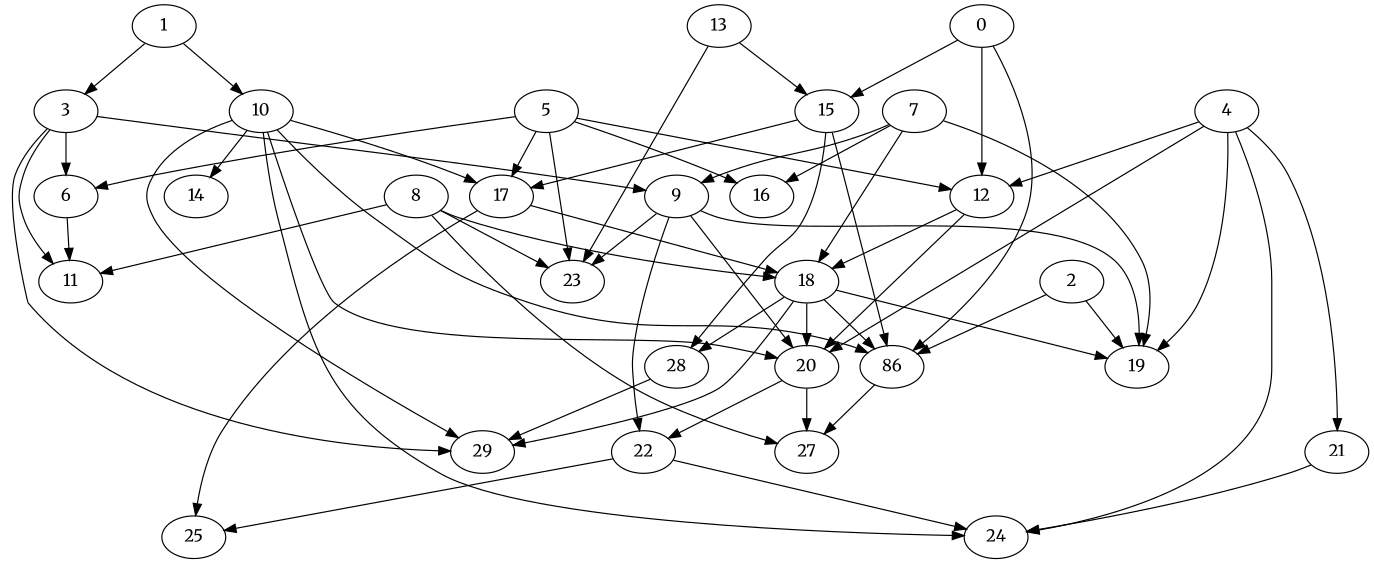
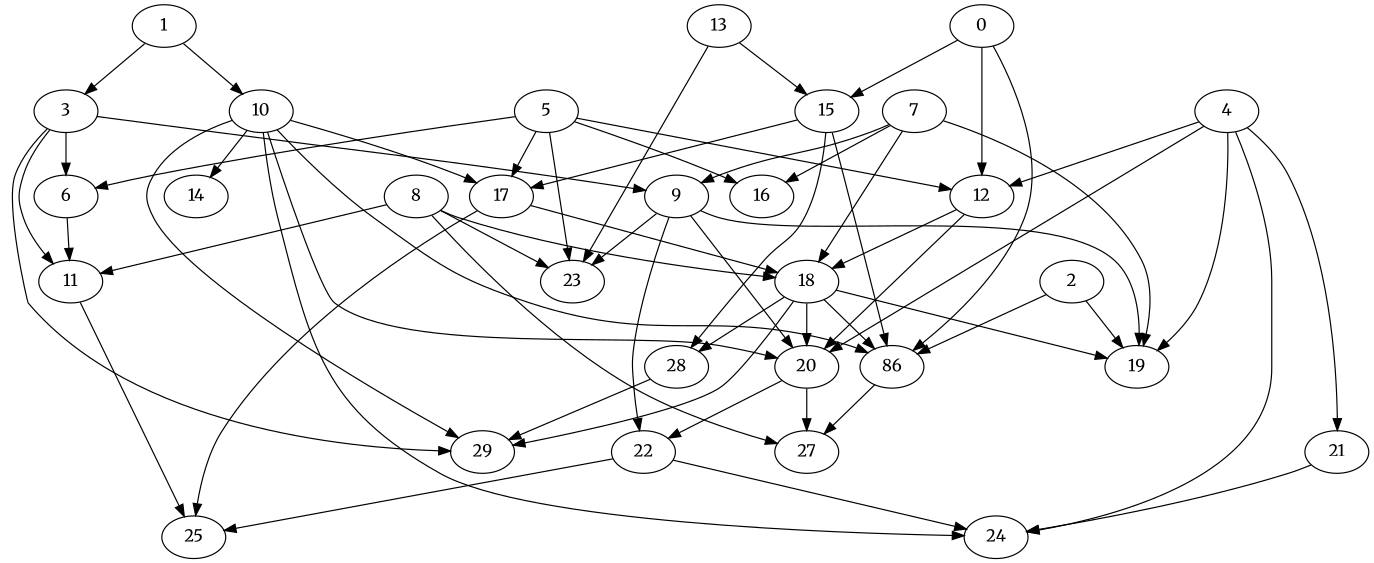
  digraph {
    "Duplicate states"=0
    GraphType=Random
    "Max states in OPEN"=0
    Modes="120000ms; topo-ordered tasks, ; Pruning: task equivalence, fixed order ready list, ; F-value: ; Optimisation: best schedule length (SL) optimisation on equal, "
    NumberOfTasks=30
    "Pruned using list schedule length"=268578574
    "States removed from OPEN"=0
    TargetSystem="Homogeneous-4"
    "Time to schedule (ms)"=91289
    "Total idle time"=38
    "Total schedule length"=104
    "Total sequential time"=374
    "Total states created"=733331287
    fontname=Merriweather
    node ["Finish time"=32 Processor=3 "Start time"=0 Weight=7 fontname=Merriweather]
    edge [Weight=8 fontname=Merriweather]
    13 ["Finish time"=20 Processor=0 Weight=20]
    15 [Processor=0 "Start time"=20 Weight=12]
    23 ["Finish time"=76 Processor=2 "Start time"=66 Weight=10]
    n4 ["Finish time"=85 "Start time"=73 Weight=12 label=86]
    17 ["Finish time"=39 Processor=0 "Start time"=32]
    28 ["Finish time"=91 Processor=2 "Start time"=76 Weight=15]
    27 ["Finish time"=102 "Start time"=85 Weight=17]
    18 ["Finish time"=64 Processor=0 "Start time"=39 Weight=25]
    25 ["Finish time"=104 Processor=1 "Start time"=92 Weight=12]
    29 ["Finish time"=103 Processor=2 "Start time"=91 Weight=12]
    1 ["Finish time"=5 Processor=1 Weight=5]
    3 ["Finish time"=10 Processor=1 "Start time"=5 Weight=5]
    10 ["Finish time"=19 Processor=2 "Start time"=12]
    9 ["Finish time"=59 "Start time"=49 Weight=10]
    6 ["Finish time"=42 "Start time"=35]
    11 ["Finish time"=66 "Start time"=59]
    20 ["Finish time"=74 Processor=0 "Start time"=64 Weight=10]
    24 ["Finish time"=103 Processor=0 "Start time"=81 Weight=22]
    14 ["Finish time"=46 Processor=2 "Start time"=29 Weight=17]
    7 [Processor=1 "Start time"=10 Weight=22]
    16 ["Finish time"=66 Processor=2 "Start time"=46 Weight=20]
    19 ["Finish time"=92 Processor=1 "Start time"=70 Weight=22]
    22 ["Finish time"=81 Processor=0 "Start time"=74]
    0 ["Finish time"=12 Processor=2 Weight=12]
    12 ["Finish time"=35 "Start time"=30 Weight=5]
    5 ["Finish time"=15 Weight=15]
    4 ["Finish time"=30 "Start time"=15 Weight=15]
    21 ["Finish time"=73 "Start time"=66]
    8 ["Finish time"=29 Processor=2 "Start time"=19 Weight=10]
    2 ["Finish time"=49 "Start time"=42]
    13 -> 15
    13 -> 23 [Weight=6]
    15 -> n4 [Weight=5]
    15 -> 17
    15 -> 28 [Weight=3]
    n4 -> 27
    17 -> 18
    17 -> 25
    28 -> 29 [Weight=10]
    18 -> n4
    18 -> 28
    18 -> 29 [Weight=9]
    18 -> 20 [Weight=2]
    18 -> 19 [Weight=6]
    1 -> 3 [Weight=10]
    1 -> 10 [Weight=3]
    3 -> 29 [Weight=5]
    3 -> 9 [Weight=10]
    3 -> 6 [Weight=9]
    3 -> 11 [Weight=10]
    10 -> n4 [Weight=3]
    10 -> 17
    10 -> 29 [Weight=6]
    10 -> 20 [Weight=4]
    10 -> 24 [Weight=3]
    10 -> 14 [Weight=4]
    9 -> 23 [Weight=2]
    9 -> 20 [Weight=4]
    9 -> 19 [Weight=4]
    9 -> 22
    6 -> 11 [Weight=2]
+   11 -> 25 [Weight=3]
    20 -> 27 [Weight=9]
    20 -> 22 [Weight=7]
    7 -> 18 [Weight=5]
    7 -> 9 [Weight=6]
    7 -> 16 [Weight=2]
    7 -> 19 [Weight=10]
    22 -> 25 [Weight=3]
    22 -> 24 [Weight=10]
    0 -> 15 [Weight=5]
    0 -> n4
    0 -> 12 [Weight=5]
    12 -> 18 [Weight=3]
    12 -> 20 [Weight=3]
    5 -> 23 [Weight=9]
    5 -> 17 [Weight=3]
    5 -> 6 [Weight=6]
    5 -> 16 [Weight=6]
    5 -> 12 [Weight=4]
    4 -> 20 [Weight=4]
    4 -> 24 [Weight=6]
    4 -> 19 [Weight=10]
    4 -> 12 [Weight=2]
    4 -> 21 [Weight=2]
    21 -> 24
    8 -> 23 [Weight=2]
    8 -> 27 [Weight=10]
    8 -> 18 [Weight=3]
    8 -> 11 [Weight=10]
    2 -> n4 [Weight=5]
    2 -> 19 [Weight=9]
  }
